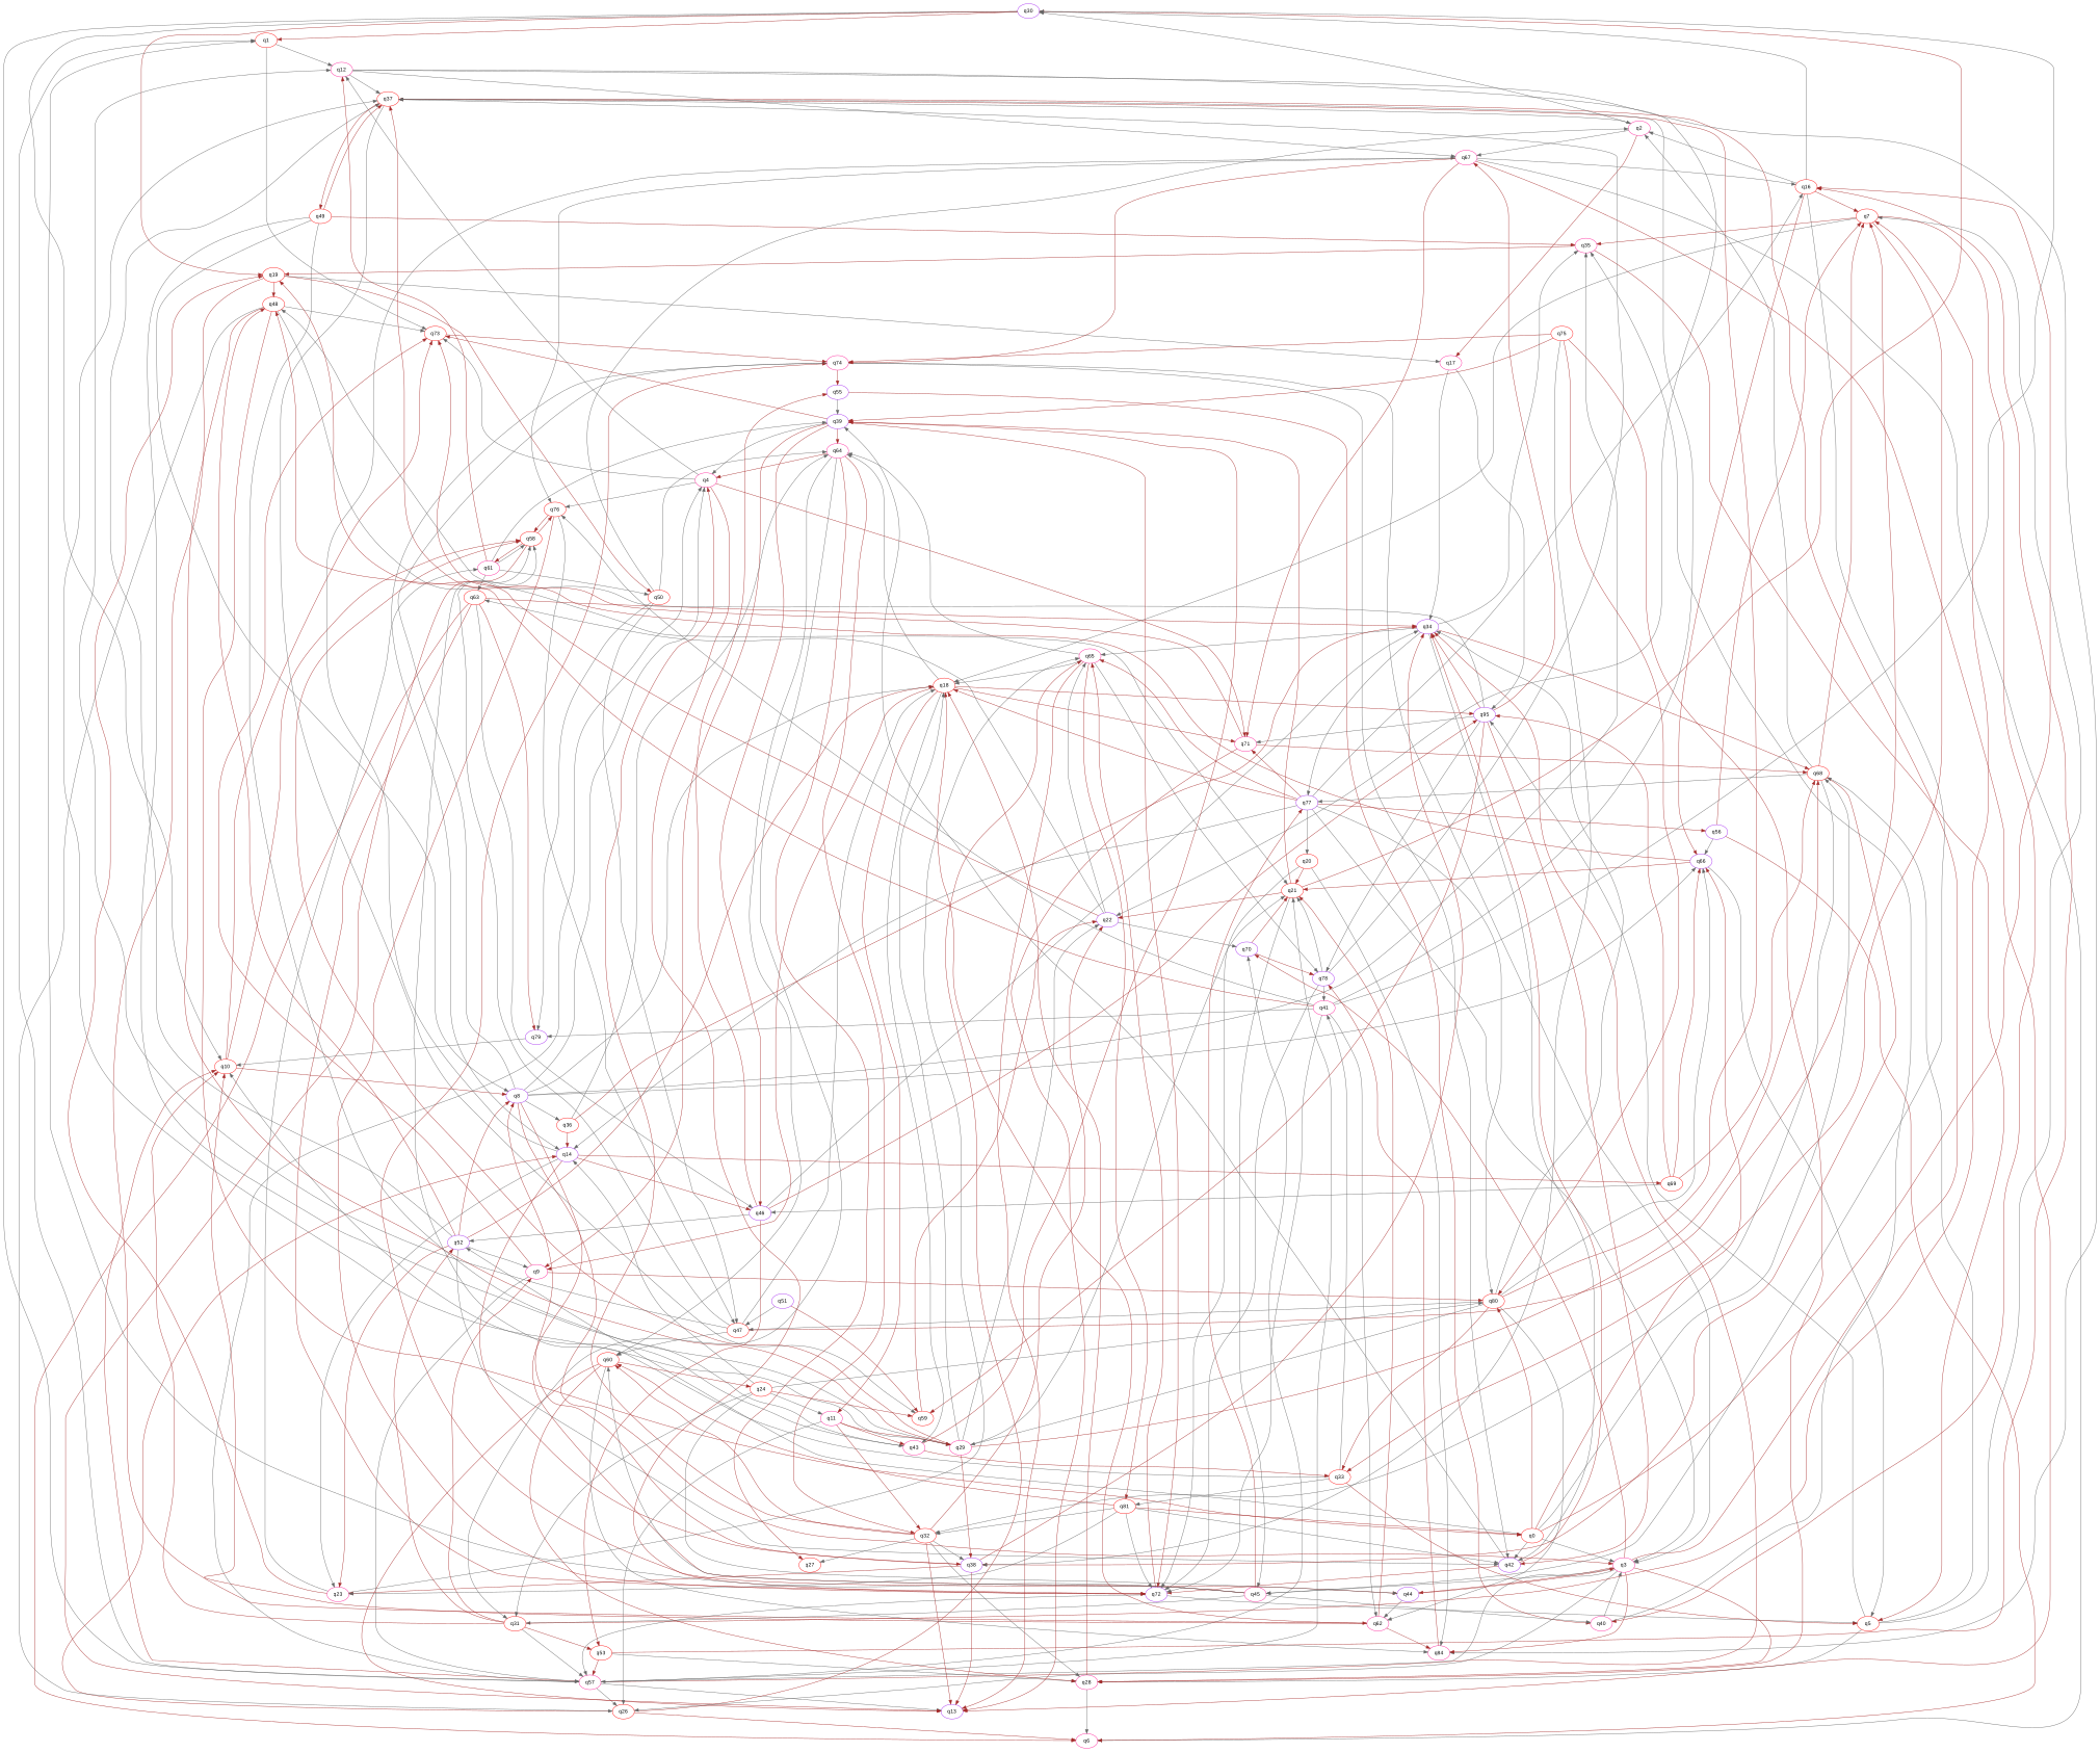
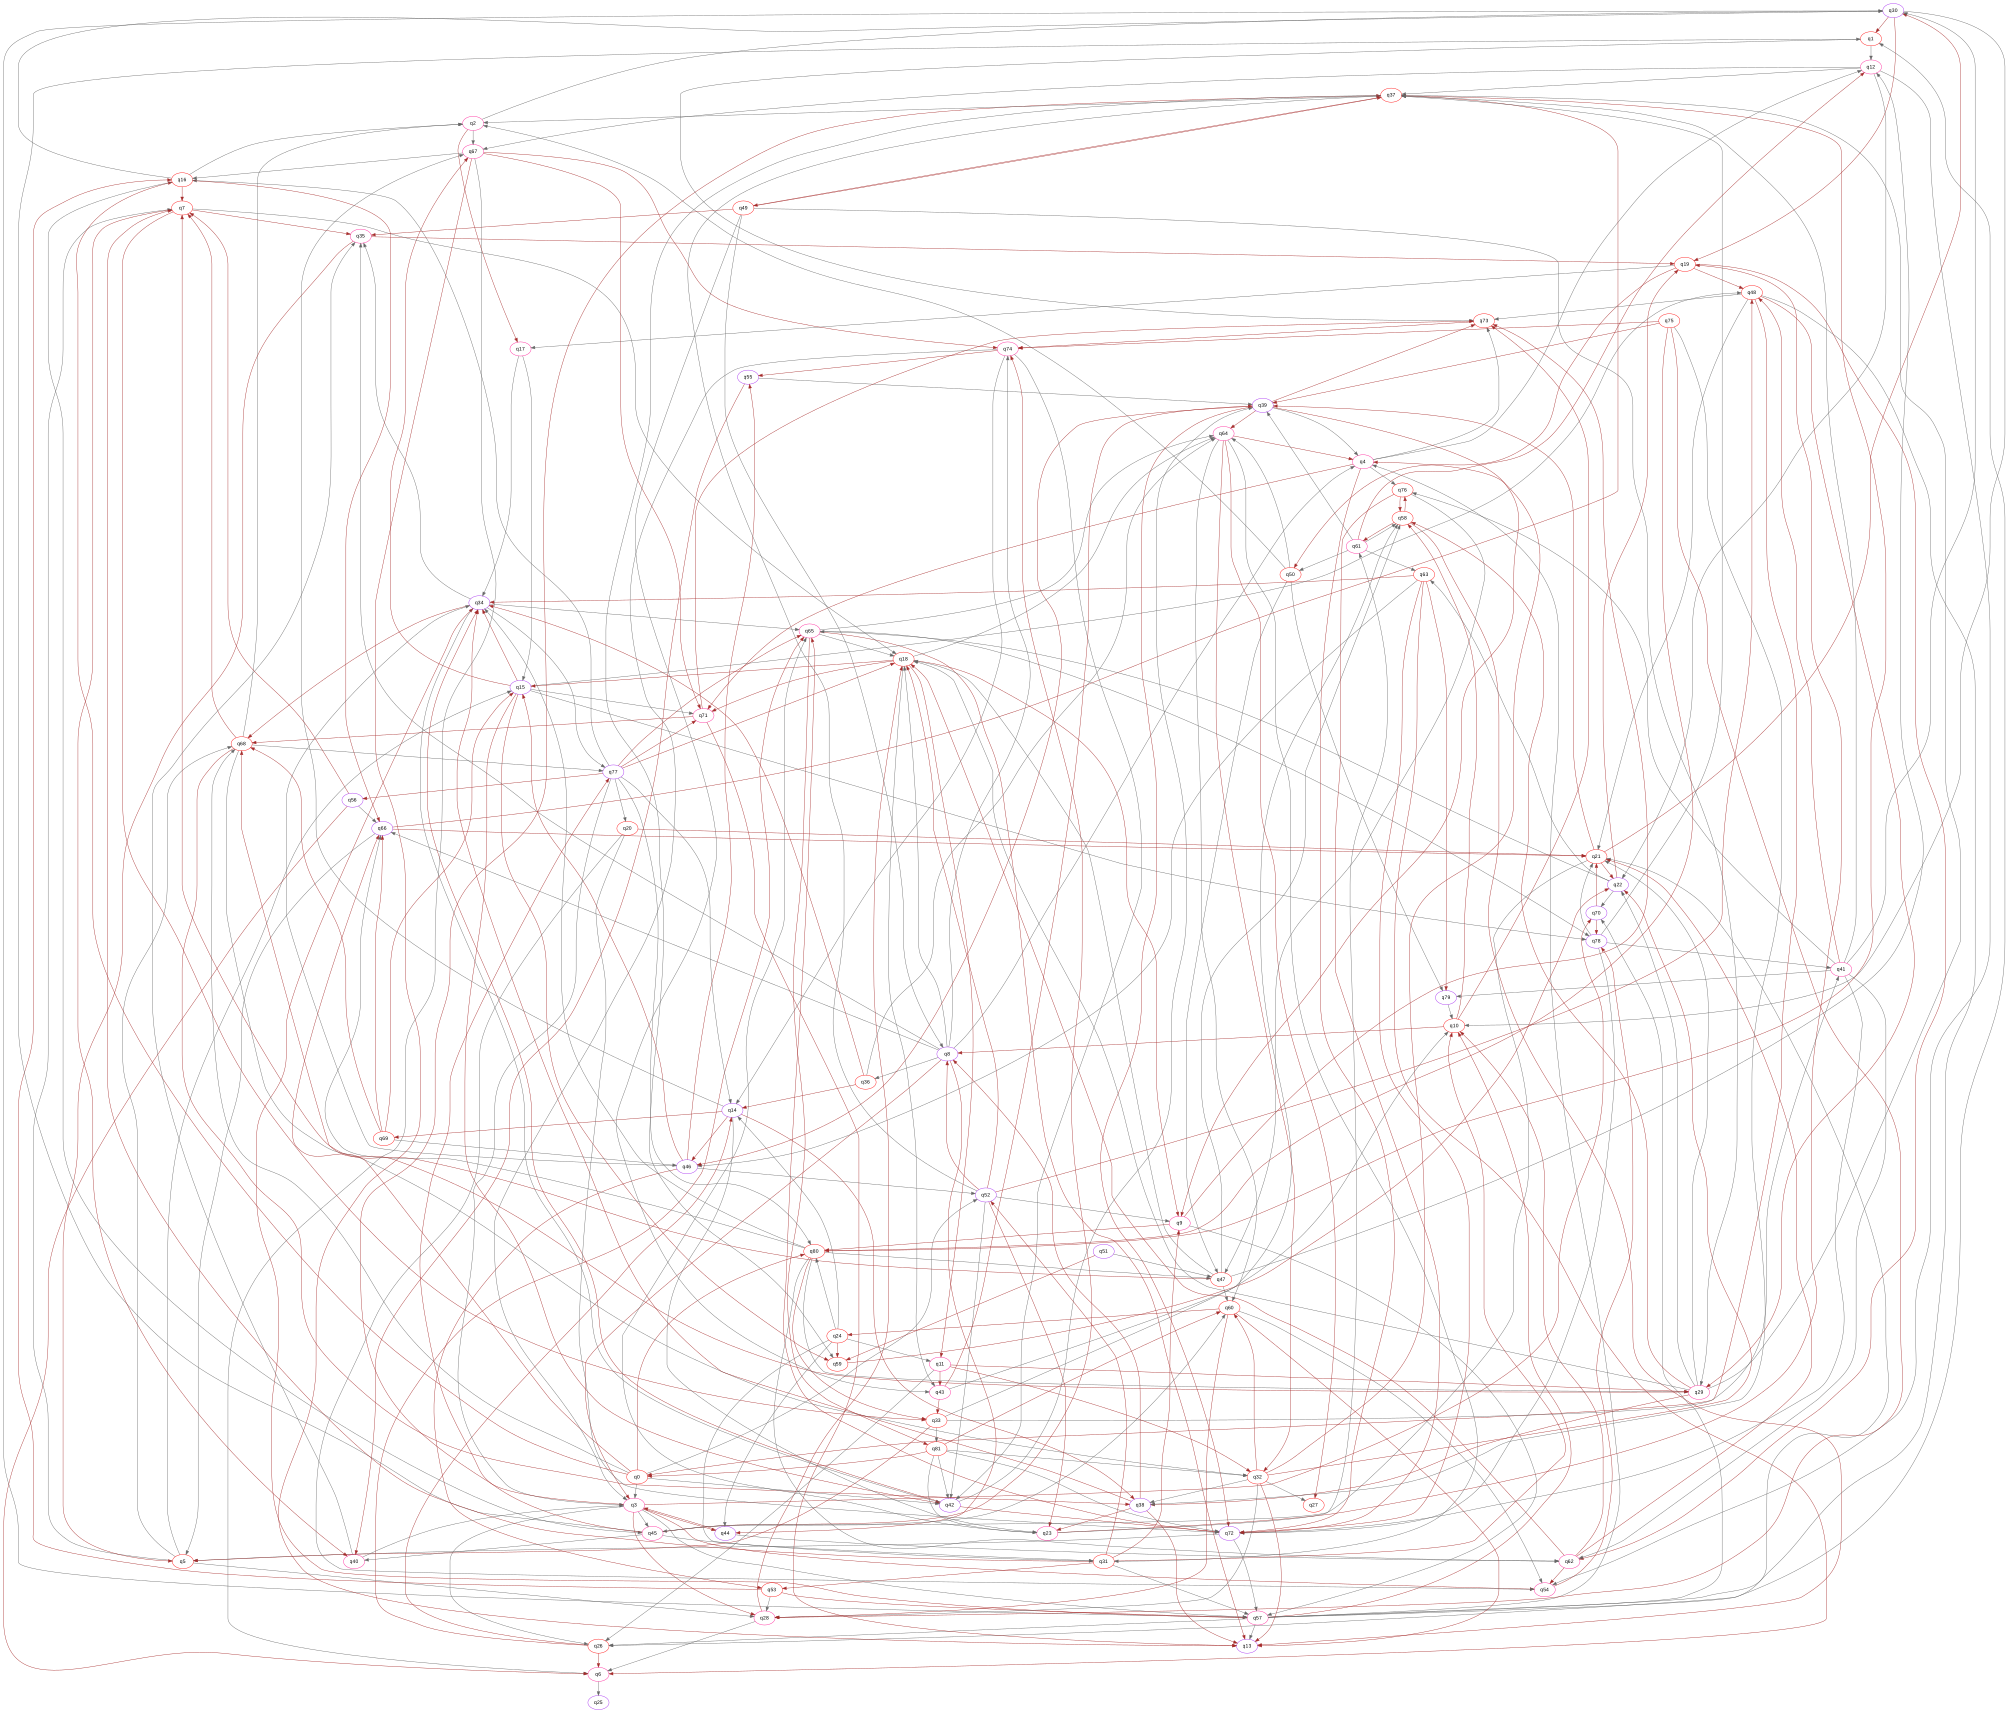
  digraph {
    fontname="Liberation Sans"
    node [color=red fontname="Liberation Sans"]
    edge [color=gray40 fontname="Liberation Sans"]
    q30 [color=purple initial=1]
    q1
    q57 [color=deeppink]
    q10
    q19
    q12 [color=deeppink]
    q73
    q34 [color=purple]
    q26
    q70 [color=purple]
    q21
    q13 [color=purple]
    q4 [color=deeppink]
    q8 [color=purple]
    q58
    q48
    q62 [color=deeppink]
    q17 [color=deeppink]
    q50
    q63 [final=1]
    q72 [color=purple]
    q6 [color=deeppink]
    q46 [color=purple]
    q79 [color=purple]
    q5
    q65 [color=deeppink]
+   q25 [color=purple]
    q52 [color=purple]
-   q15 [color=purple label=q95]
+   q15 [color=purple]
    q55 [color=purple]
    q53
    q42 [color=purple]
    q68
    q77 [color=purple]
    q35 [color=deeppink]
    q3 [color=deeppink]
    q0
    q16
    q66 [color=purple]
    q80
    q28 [color=deeppink]
    q37
    q44 [color=purple]
    q45 [color=deeppink]
-   q54 [color=deeppink label=q84]
+   q54 [color=deeppink]
    q2 [color=deeppink]
    q7
    q39 [color=purple]
    q18
    q9 [color=deeppink]
    q23 [color=deeppink]
    q32
    q38 [color=purple]
    q33
    q29 [color=deeppink]
    q47
    q14 [color=purple]
    q59
    q49
    q74 [color=deeppink]
    q40 [color=deeppink]
    q31
    q60
    q78 [color=purple]
    q67 [color=deeppink]
    q64 [color=deeppink]
    q71 [color=deeppink]
    q11 [color=deeppink]
    q43 [color=deeppink]
    q36
    q61 [color=deeppink]
    q22 [color=purple]
    q27
    q20
    q56 [color=purple]
    q41 [color=deeppink]
    q81
    q76
    q69
    q24
    q51 [color=purple]
    q75
    q30 -> q1 [color=brown]
    q30 -> q57
    q30 -> q10
    q30 -> q19 [color=brown]
    q1 -> q12
    q1 -> q73
    q57 -> q1
    q57 -> q10 [color=brown]
    q57 -> q34 [color=brown]
    q57 -> q26
    q57 -> q70
    q57 -> q21
    q57 -> q13
    q57 -> q4
    q10 -> q73 [color=brown]
    q10 -> q8 [color=brown]
    q10 -> q58 [color=brown]
    q19 -> q48 [color=brown]
    q19 -> q62 [color=brown]
    q19 -> q17
    q19 -> q50 [color=brown]
    q12 -> q37
    q12 -> q54
    q12 -> q67
    q12 -> q22
    q73 -> q74 [color=brown]
    q34 -> q65
    q34 -> q42
    q34 -> q68 [color=brown]
    q34 -> q77
    q34 -> q35
    q26 -> q6 [color=brown]
    q26 -> q65 [color=brown]
    q26 -> q14 [color=brown]
    q70 -> q21 [color=brown]
    q70 -> q78 [color=brown]
    q21 -> q30 [color=brown]
    q21 -> q45
    q21 -> q39 [color=brown]
    q21 -> q22 [color=brown]
    q4 -> q12
    q4 -> q73
    q4 -> q72 [color=brown]
    q4 -> q71 [color=brown]
    q4 -> q76
    q8 -> q4
    q8 -> q35
    q8 -> q3 [color=brown]
    q8 -> q66
    q8 -> q44 [color=brown]
    q8 -> q18
    q8 -> q74
    q8 -> q36
    q58 -> q13 [color=brown]
    q58 -> q61 [color=brown]
    q58 -> q76 [color=brown]
    q48 -> q73
    q48 -> q26
    q48 -> q21
    q48 -> q0 [color=brown]
    q48 -> q29 [color=brown]
    q62 -> q10 [color=brown]
    q62 -> q21 [color=brown]
    q62 -> q54 [color=brown]
    q62 -> q18 [color=brown]
    q17 -> q34
    q17 -> q15
    q50 -> q79
    q50 -> q2
    q50 -> q47
    q50 -> q64
    q63 -> q34 [color=brown]
    q63 -> q72 [color=brown]
    q63 -> q6 [color=brown]
    q63 -> q46
    q63 -> q79 [color=brown]
    q72 -> q57
    q72 -> q5
    q72 -> q65 [color=brown]
+   q6 -> q25
    q46 -> q34
    q46 -> q52
    q46 -> q15 [color=brown]
    q46 -> q55 [color=brown]
    q46 -> q53 [color=brown]
    q79 -> q10
    q5 -> q15
    q5 -> q68
    q5 -> q28
    q5 -> q7
    q65 -> q13 [color=brown]
    q65 -> q18
    q65 -> q78
    q65 -> q64
    q65 -> q81 [color=brown]
    q52 -> q8 [color=brown]
    q52 -> q48 [color=brown]
    q52 -> q42
    q52 -> q37
    q52 -> q18 [color=brown]
    q52 -> q9
    q52 -> q23 [color=brown]
    q15 -> q34 [color=brown]
    q15 -> q48
    q15 -> q42 [color=brown]
    q15 -> q59 [color=brown]
    q15 -> q78
    q15 -> q67 [color=brown]
    q15 -> q71
    q55 -> q39
    q55 -> q40 [color=brown]
    q53 -> q57 [color=brown]
    q53 -> q16 [color=brown]
    q53 -> q28
    q42 -> q34 [color=brown]
    q42 -> q72 [color=brown]
    q42 -> q39
    q68 -> q77
    q68 -> q2
    q68 -> q7 [color=brown]
    q68 -> q32
    q68 -> q38 [color=brown]
    q77 -> q65 [color=brown]
    q77 -> q3
    q77 -> q16
    q77 -> q80
    q77 -> q18 [color=brown]
    q77 -> q14
    q77 -> q71 [color=brown]
    q77 -> q20
    q77 -> q56 [color=brown]
    q35 -> q19 [color=brown]
    q35 -> q5 [color=brown]
    q3 -> q57
    q3 -> q26
    q3 -> q70 [color=brown]
    q3 -> q28 [color=brown]
    q3 -> q37 [color=brown]
    q3 -> q44 [color=brown]
    q3 -> q45
    q3 -> q54 [color=brown]
    q0 -> q52
    q0 -> q42
    q0 -> q68
    q0 -> q3
    q0 -> q16 [color=brown]
    q0 -> q66 [color=brown]
    q0 -> q80 [color=brown]
    q16 -> q30
    q16 -> q66 [color=brown]
    q16 -> q45
    q16 -> q2
    q16 -> q7 [color=brown]
    q66 -> q21 [color=brown]
    q66 -> q5
    q66 -> q37 [color=brown]
    q80 -> q34
    q80 -> q62
    q80 -> q66
    q80 -> q37 [color=brown]
    q80 -> q33 [color=brown]
    q80 -> q29
    q80 -> q47
    q28 -> q6
    q28 -> q18 [color=brown]
    q37 -> q2
    q37 -> q59
    q37 -> q49 [color=brown]
    q44 -> q62
    q44 -> q3 [color=brown]
    q45 -> q1
    q45 -> q77 [color=brown]
    q45 -> q74 [color=brown]
    q45 -> q40
    q45 -> q31
    q45 -> q60
    q54 -> q78 [color=brown]
    q2 -> q30
    q2 -> q17 [color=brown]
    q2 -> q67
    q7 -> q35 [color=brown]
    q7 -> q18
    q7 -> q33 [color=brown]
    q7 -> q40 [color=brown]
    q39 -> q73 [color=brown]
    q39 -> q4
    q39 -> q72 [color=brown]
    q39 -> q46 [color=brown]
    q39 -> q9 [color=brown]
    q39 -> q64 [color=brown]
    q18 -> q15 [color=brown]
    q18 -> q9 [color=brown]
    q18 -> q64
    q18 -> q71 [color=brown]
    q18 -> q11 [color=brown]
    q18 -> q43
    q9 -> q57
    q9 -> q73 [color=brown]
    q9 -> q80 [color=brown]
    q23 -> q19 [color=brown]
    q23 -> q65
    q23 -> q61
    q32 -> q13 [color=brown]
    q32 -> q4 [color=brown]
    q32 -> q28
    q32 -> q38
    q32 -> q60 [color=brown]
    q32 -> q22 [color=brown]
    q32 -> q27
    q38 -> q34 [color=brown]
    q38 -> q13 [color=brown]
    q38 -> q8 [color=brown]
    q38 -> q23 [color=brown]
    q33 -> q58
    q33 -> q5 [color=brown]
    q33 -> q41
    q33 -> q81
    q29 -> q21
    q29 -> q58 [color=brown]
    q29 -> q68 [color=brown]
    q29 -> q37
    q29 -> q18
    q29 -> q38 [color=brown]
    q29 -> q22
    q47 -> q12
    q47 -> q58
    q47 -> q7 [color=brown]
    q47 -> q18
    q47 -> q60
    q14 -> q46 [color=brown]
    q14 -> q23
    q14 -> q38 [color=brown]
    q14 -> q67
    q14 -> q69 [color=brown]
    q59 -> q22 [color=brown]
    q49 -> q8
    q49 -> q35 [color=brown]
    q49 -> q37 [color=brown]
    q49 -> q29
    q49 -> q43
    q74 -> q55 [color=brown]
    q74 -> q42
    q74 -> q3
    q74 -> q14
    q40 -> q35
    q40 -> q3
    q31 -> q57
    q31 -> q10 [color=brown]
    q31 -> q52 [color=brown]
    q31 -> q53 [color=brown]
    q31 -> q7 [color=brown]
    q31 -> q9 [color=brown]
    q60 -> q13 [color=brown]
    q60 -> q28 [color=brown]
    q60 -> q54
    q60 -> q24 [color=brown]
    q78 -> q21
    q78 -> q72
    q78 -> q37
    q78 -> q41
    q67 -> q13 [color=brown]
    q67 -> q6
    q67 -> q16
    q67 -> q74 [color=brown]
    q67 -> q71 [color=brown]
-   q67 -> q76
    q64 -> q4 [color=brown]
    q64 -> q32 [color=brown]
    q64 -> q31
    q64 -> q60
    q64 -> q27 [color=brown]
    q71 -> q73 [color=brown]
    q71 -> q13 [color=brown]
    q71 -> q68 [color=brown]
    q11 -> q26
    q11 -> q32 [color=brown]
    q11 -> q29 [color=brown]
    q11 -> q43 [color=brown]
    q43 -> q10
    q43 -> q39 [color=brown]
    q43 -> q33 [color=brown]
    q36 -> q34 [color=brown]
    q36 -> q14 [color=brown]
    q36 -> q64
    q61 -> q12 [color=brown]
    q61 -> q58
    q61 -> q50
    q61 -> q63
    q61 -> q39
    q22 -> q19 [color=brown]
    q22 -> q70
    q22 -> q63
    q22 -> q65
    q20 -> q21 [color=brown]
    q20 -> q72
    q20 -> q54
    q56 -> q6 [color=brown]
    q56 -> q66
    q56 -> q7 [color=brown]
    q41 -> q30
    q41 -> q48 [color=brown]
    q41 -> q62
    q41 -> q72
    q41 -> q79
    q41 -> q37
    q41 -> q76
    q81 -> q72
    q81 -> q42
    q81 -> q0 [color=brown]
    q81 -> q23
    q81 -> q32
    q81 -> q60 [color=brown]
    q76 -> q58 [color=brown]
    q76 -> q72 [color=brown]
    q76 -> q47
    q69 -> q46
    q69 -> q15 [color=brown]
    q69 -> q68 [color=brown]
    q69 -> q66 [color=brown]
    q24 -> q80
    q24 -> q44
    q24 -> q14
    q24 -> q59 [color=brown]
    q24 -> q31
    q24 -> q11
    q51 -> q47
    q51 -> q59 [color=brown]
    q75 -> q80 [color=brown]
    q75 -> q28 [color=brown]
    q75 -> q39 [color=brown]
    q75 -> q38
    q75 -> q74 [color=brown]
  }
